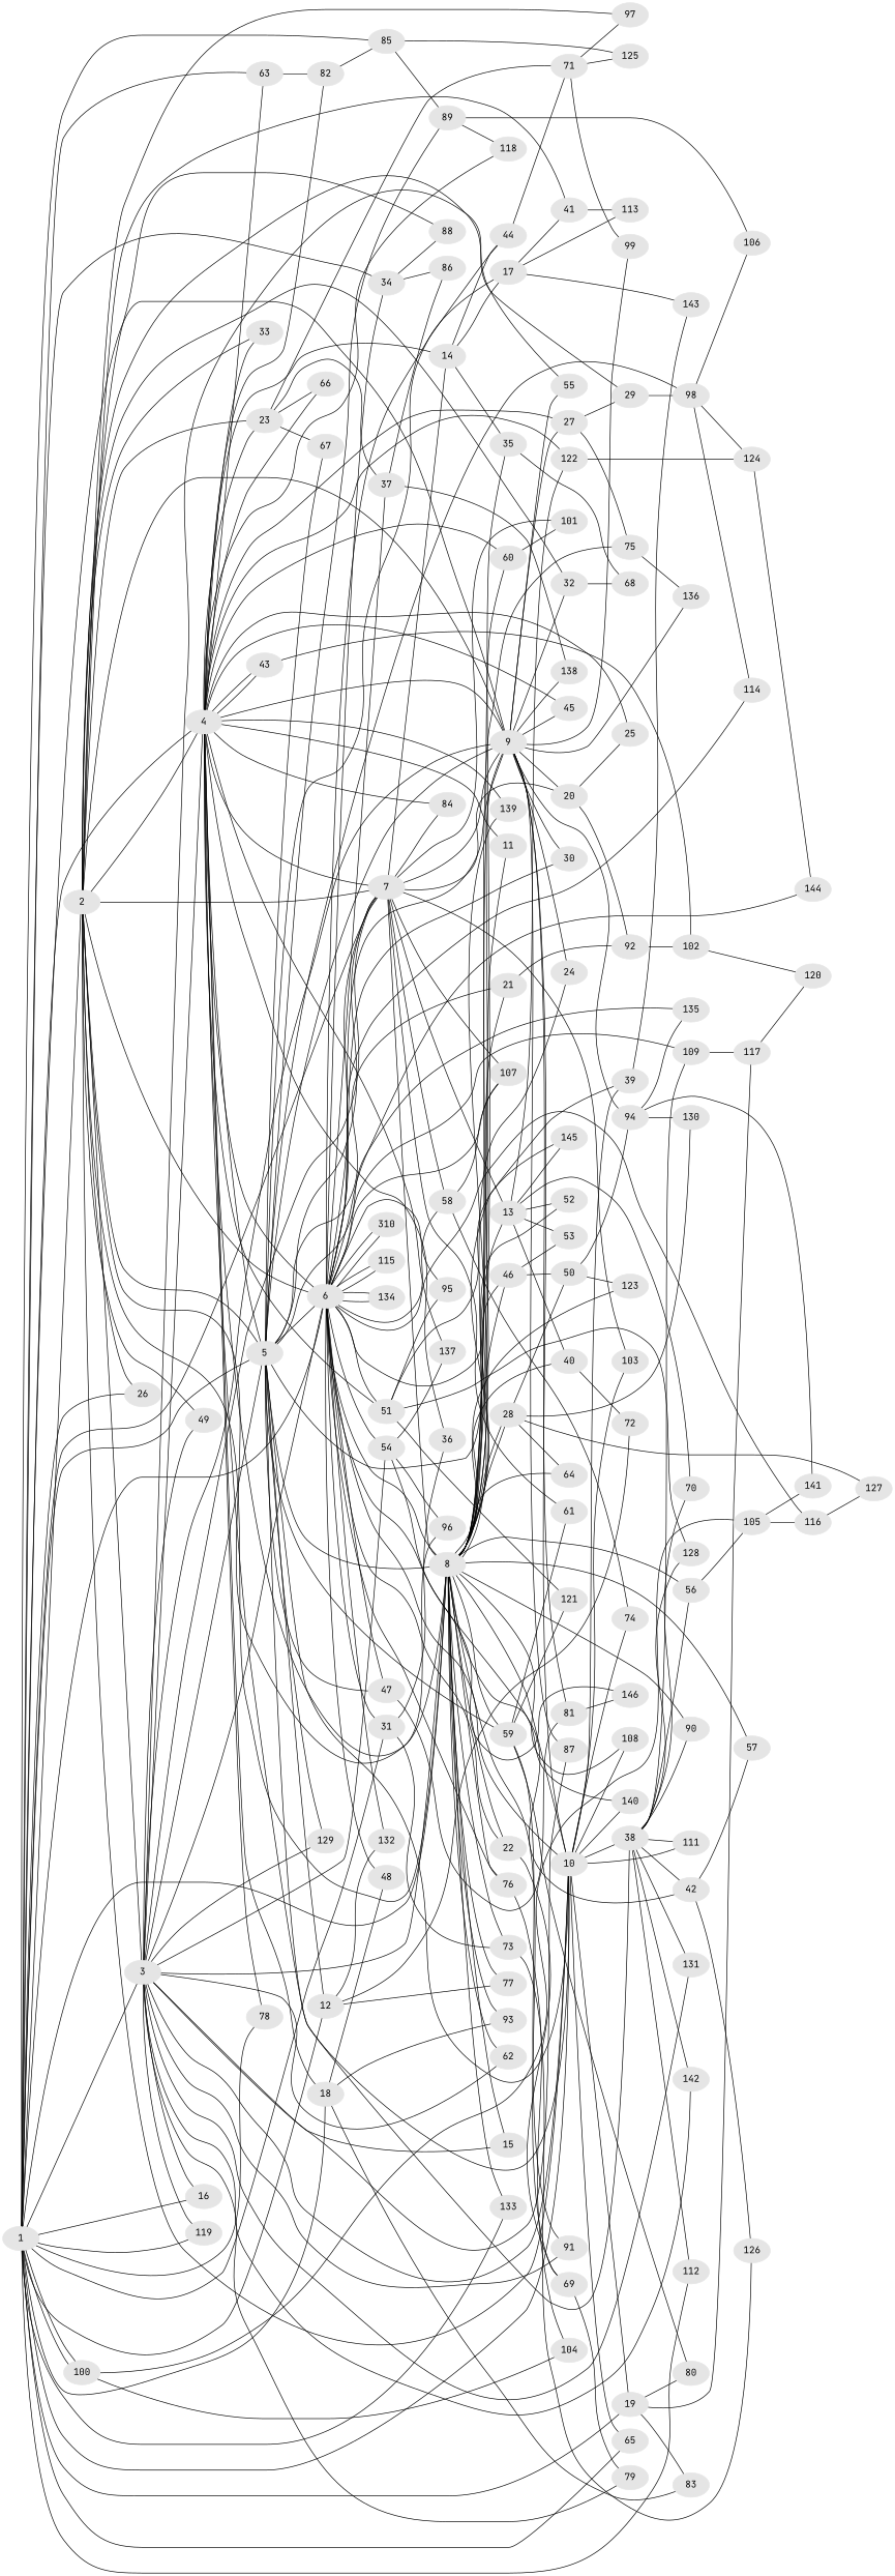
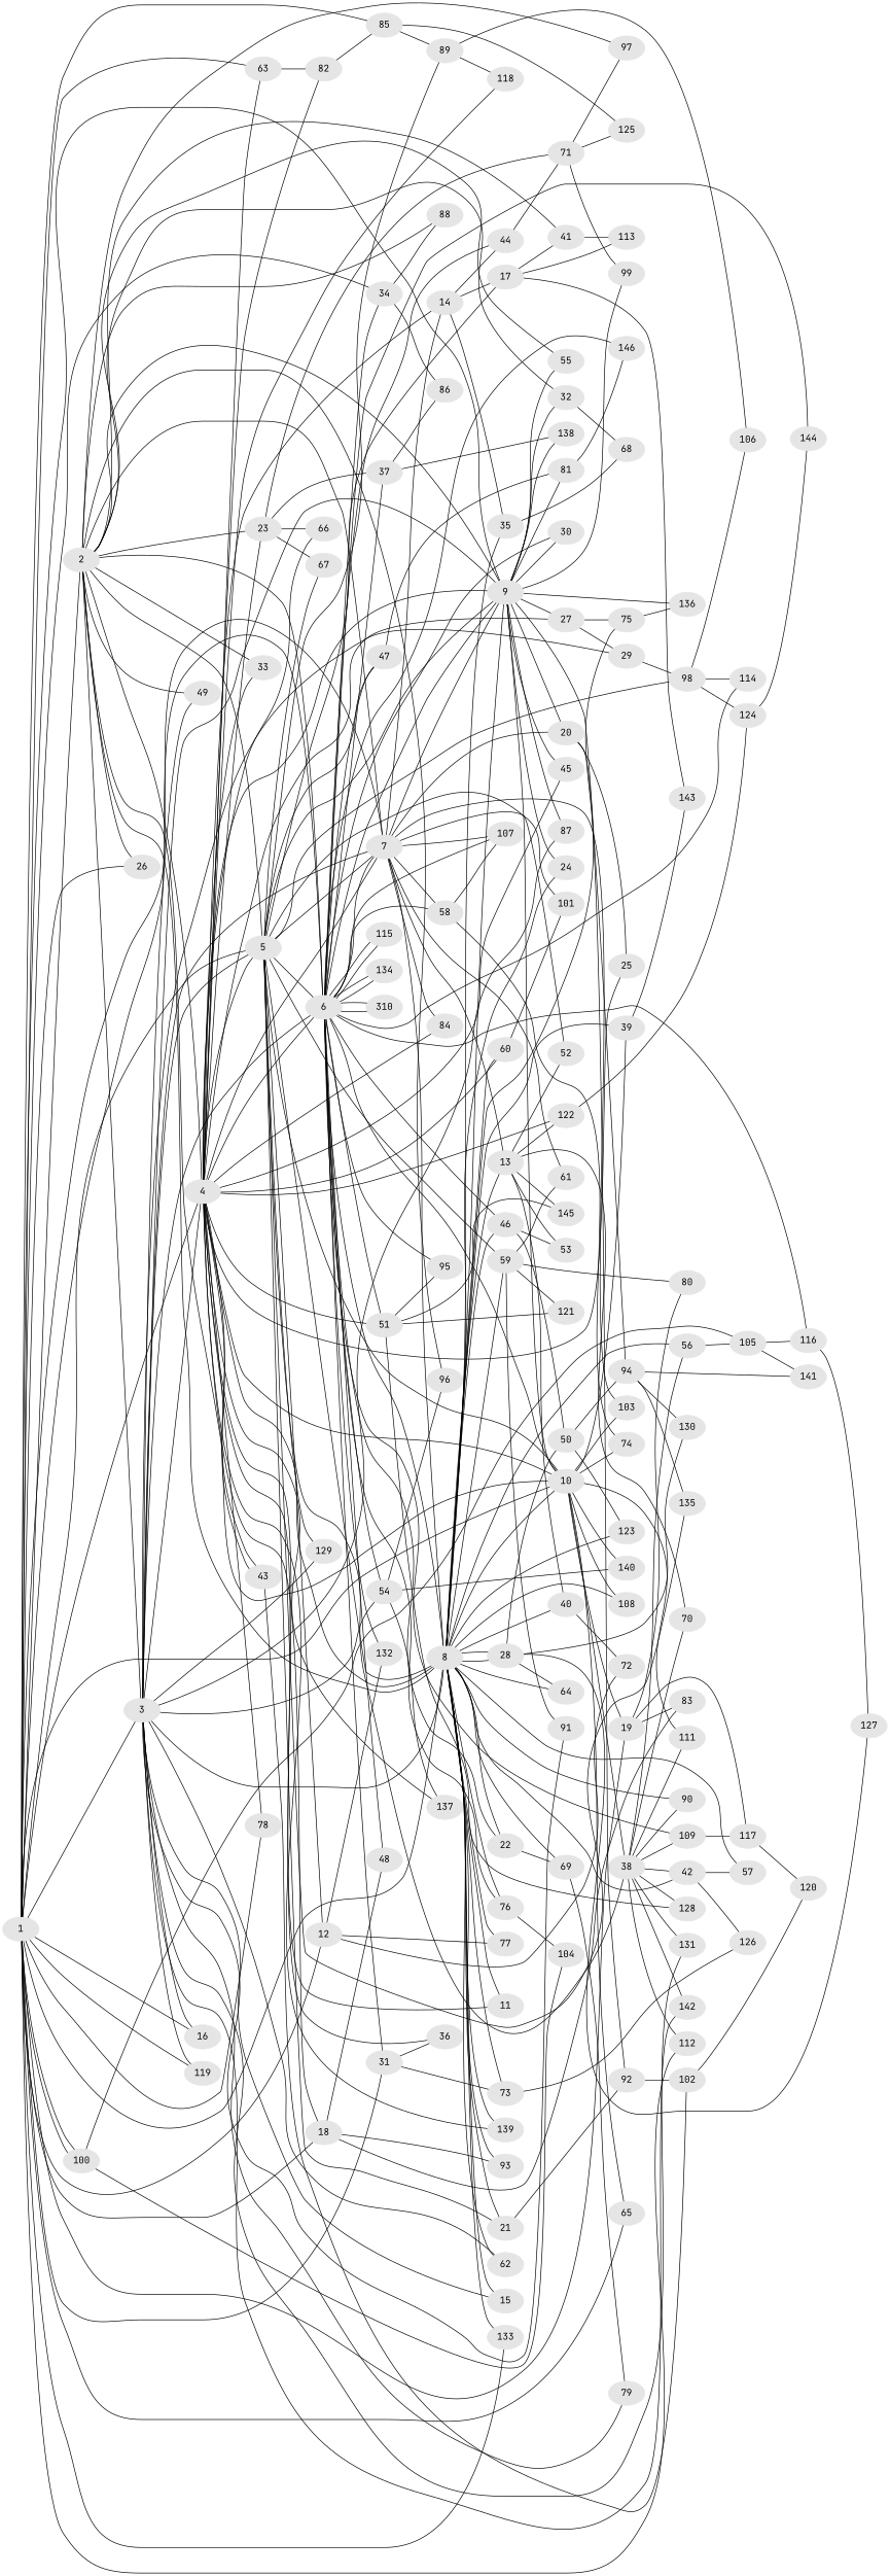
  graph {
    fontname="JetBrains Mono"
    rankdir=LR
    node [color=gray90 fontname="JetBrains Mono" style=filled]
    edge [fontname="JetBrains Mono"]
    1
    2
    3
    4
    5
    6
    7
    8
    9
    10
    12
    16
    18
    19
    26
    31
    34
    63
    65
    78
    85
    100
    112
    119
    133
    23
    32
    33
    41
    49
    55
    88
    96
    97
    15
    29
    54
    62
    79
    87
    91
    129
    131
    142
    11
    14
    25
    27
    36
    43
    45
    51
    60
    66
    82
    84
    118
    122
    137
    139
    17
    21
    38
    47
    52
    59
    67
    89
    98
    135
    22
    30
    37
    44
    46
    48
    58
    76
    95
    107
    109
    n82 [label=310]
    114
    115
    116
    132
    134
    144
    146
    13
    20
    61
    101
    103
    24
    28
    35
    39
    40
    42
    56
    57
    64
    69
    73
    75
    77
    90
    93
    108
    123
    81
    94
    99
    136
    138
    74
    111
    140
    72
    83
    80
    117
    86
    125
    105
    104
    71
    68
    113
    102
    145
    128
    121
    124
    143
    92
    70
    106
    53
    50
    127
    130
    126
    141
    120
    1 -- 2
    1 -- 3
    1 -- 4
    1 -- 5
    1 -- 6
    1 -- 7
    1 -- 8
    1 -- 9
    1 -- 10
    1 -- 12
    1 -- 16
    1 -- 18
    1 -- 19
    1 -- 26
    1 -- 31
    1 -- 34
    1 -- 63
    1 -- 65
    1 -- 78
    1 -- 85
    1 -- 100
    1 -- 100
    1 -- 112
    1 -- 119
    1 -- 133
    2 -- 3
    2 -- 4
    2 -- 5
    2 -- 6
    2 -- 7
    2 -- 8
    2 -- 9
    2 -- 10
    2 -- 26
    2 -- 23
    2 -- 32
    2 -- 33
    2 -- 41
    2 -- 49
    2 -- 55
    2 -- 88
    2 -- 96
    2 -- 97
    3 -- 4
    3 -- 5
    3 -- 6
    3 -- 7
    3 -- 8
    3 -- 9
-   3 -- 10
    3 -- 16
    3 -- 119
    3 -- 49
    3 -- 15
    3 -- 29
    3 -- 54
    3 -- 62
    3 -- 79
    3 -- 87
    3 -- 91
    3 -- 129
    3 -- 131
    3 -- 142
    4 -- 5
    4 -- 6
    4 -- 7
    4 -- 8
    4 -- 9
    4 -- 10
    4 -- 18
    4 -- 63
    4 -- 78
    4 -- 23
    4 -- 33
    4 -- 11
    4 -- 14
    4 -- 25
    4 -- 27
    4 -- 36
    4 -- 43
    4 -- 43
    4 -- 45
    4 -- 51
    4 -- 60
    4 -- 66
    4 -- 82
    4 -- 84
    4 -- 118
    4 -- 122
    4 -- 137
    4 -- 139
    5 -- 6
    5 -- 7
    5 -- 8
    5 -- 9
    5 -- 10
    5 -- 12
    5 -- 129
    5 -- 17
    5 -- 21
    5 -- 38
    5 -- 47
    5 -- 52
    5 -- 59
    5 -- 67
    5 -- 89
    5 -- 98
    5 -- 135
    6 -- 7
    6 -- 8
    6 -- 9
    6 -- 10
    6 -- 31
    6 -- 34
    6 -- 54
    6 -- 51
    6 -- 47
    6 -- 22
    6 -- 30
    6 -- 37
    6 -- 44
    6 -- 46
    6 -- 48
    6 -- 58
    6 -- 76
    6 -- 95
    6 -- 107
    6 -- 109
    6 -- n82
    6 -- n82
    6 -- 114
    6 -- 115
    6 -- 115
    6 -- 116
    6 -- 132
    6 -- 134
    6 -- 134
    6 -- 144
    6 -- 146
    7 -- 8
    7 -- 9
    7 -- 14
    7 -- 84
    7 -- 58
    7 -- 107
    7 -- 13
    7 -- 20
    7 -- 61
    7 -- 101
    7 -- 103
    8 -- 9
    8 -- 10
    8 -- 133
    8 -- 15
    8 -- 62
    8 -- 11
    8 -- 60
    8 -- 139
    8 -- 21
    8 -- 59
    8 -- 22
    8 -- 46
    8 -- 76
    8 -- 13
    8 -- 24
    8 -- 28
    8 -- 28
    8 -- 35
    8 -- 39
    8 -- 40
    8 -- 42
    8 -- 56
    8 -- 57
    8 -- 64
    8 -- 69
    8 -- 73
    8 -- 75
    8 -- 77
    8 -- 90
    8 -- 93
    8 -- 108
    8 -- 123
    9 -- 10
    9 -- 32
    9 -- 55
    9 -- 87
    9 -- 27
    9 -- 45
    9 -- 30
    9 -- 20
    9 -- 24
    9 -- 81
    9 -- 94
    9 -- 99
    9 -- 136
    9 -- 138
    10 -- 19
    10 -- 65
    10 -- 38
    10 -- 103
    10 -- 39
    10 -- 108
    10 -- 74
    10 -- 111
    10 -- 140
    12 -- 132
    12 -- 77
    12 -- 72
    18 -- 48
    18 -- 93
    18 -- 83
    19 -- 83
    19 -- 80
    19 -- 117
    31 -- 36
    31 -- 73
    34 -- 88
    34 -- 86
    63 -- 82
    85 -- 89
    85 -- 125
    100 -- 105
    100 -- 104
    23 -- 66
    23 -- 67
    23 -- 37
    23 -- 71
    32 -- 68
    41 -- 113
    29 -- 98
    54 -- 96
    54 -- 137
    54 -- 140
    14 -- 17
    14 -- 44
    14 -- 35
    27 -- 29
    27 -- 75
    43 -- 102
    51 -- 95
    51 -- 145
    51 -- 128
    51 -- 121
    60 -- 101
    82 -- 85
    122 -- 124
    17 -- 41
    17 -- 113
    17 -- 143
    21 -- 92
    38 -- 112
    38 -- 131
    38 -- 142
    38 -- 109
    38 -- 42
    38 -- 56
    38 -- 90
    38 -- 111
    38 -- 128
    38 -- 70
    47 -- 81
    59 -- 91
    59 -- 61
    59 -- 80
    59 -- 121
    89 -- 118
    89 -- 106
    98 -- 114
    98 -- 124
    98 -- 106
    22 -- 69
    37 -- 138
    37 -- 86
    44 -- 71
    46 -- 53
    46 -- 50
    58 -- 107
    58 -- 74
    76 -- 104
    109 -- 117
    116 -- 127
    13 -- 122
    13 -- 52
    13 -- 40
    13 -- 145
    13 -- 70
    13 -- 53
    20 -- 25
    20 -- 92
    28 -- 64
    28 -- 50
    28 -- 127
    28 -- 130
    35 -- 68
    39 -- 143
    40 -- 72
    42 -- 57
    42 -- 126
    56 -- 105
    69 -- 79
    73 -- 126
    75 -- 136
    81 -- 146
    94 -- 135
    94 -- 130
    94 -- 141
    117 -- 120
    105 -- 116
    105 -- 141
    71 -- 97
    71 -- 99
    71 -- 125
    102 -- 120
    124 -- 144
    92 -- 102
    50 -- 123
    50 -- 94
  }
